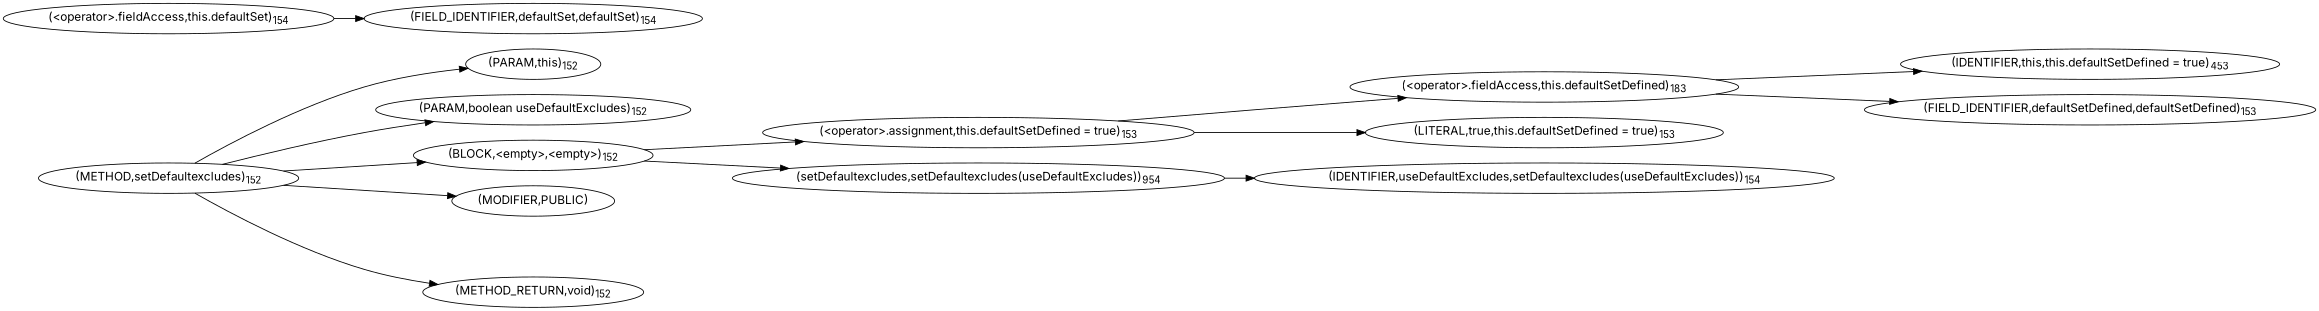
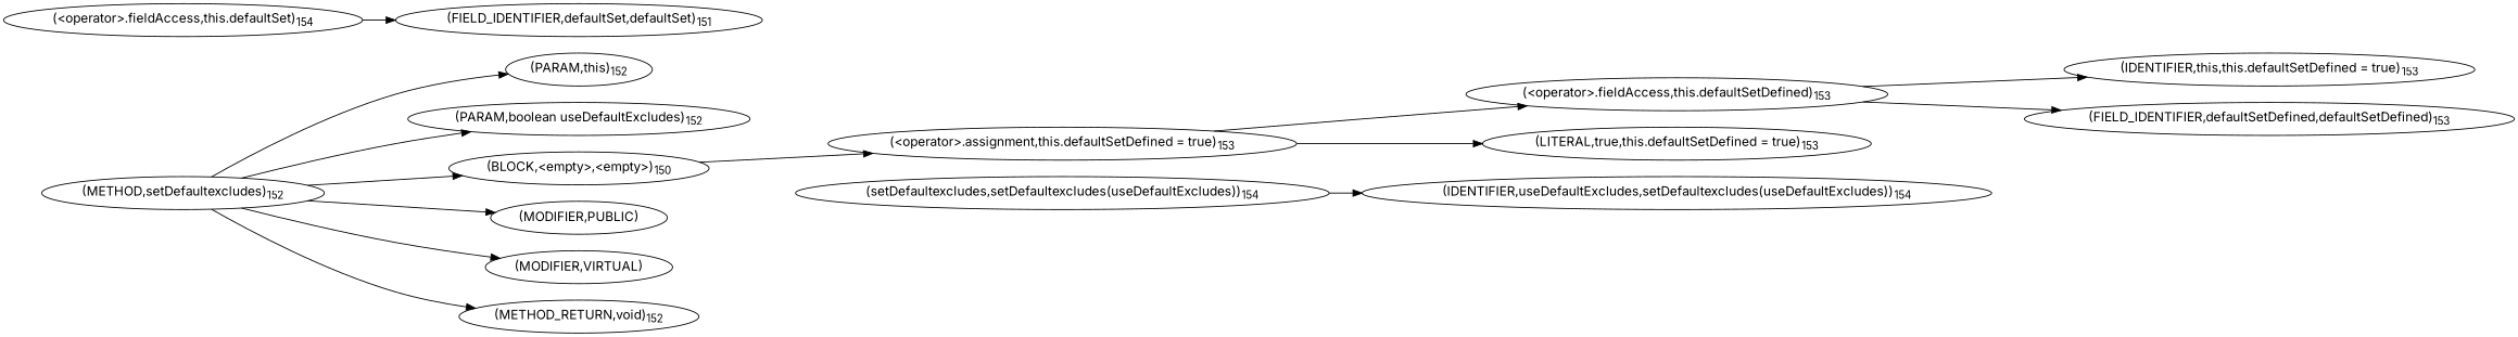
  digraph {
    fontname=Inter
    rankdir=LR
    node [fontname=Inter]
    edge [fontname=Inter]
    n1 [label=<(METHOD,setDefaultexcludes)<SUB>152</SUB>>]
    n2 [label=<(PARAM,this)<SUB>152</SUB>>]
    n3 [label=<(PARAM,boolean useDefaultExcludes)<SUB>152</SUB>>]
-   n4 [label=<(BLOCK,&lt;empty&gt;,&lt;empty&gt;)<SUB>152</SUB>>]
+   n4 [label=<(BLOCK,&lt;empty&gt;,&lt;empty&gt;)<SUB>150</SUB>>]
    n5 [label=<(MODIFIER,PUBLIC)>]
+   n6 [label=<(MODIFIER,VIRTUAL)>]
    n7 [label=<(METHOD_RETURN,void)<SUB>152</SUB>>]
    n8 [label=<(&lt;operator&gt;.assignment,this.defaultSetDefined = true)<SUB>153</SUB>>]
-   n9 [label=<(setDefaultexcludes,setDefaultexcludes(useDefaultExcludes))<SUB>954</SUB>>]
-   n10 [label=<(&lt;operator&gt;.fieldAccess,this.defaultSetDefined)<SUB>183</SUB>>]
+   n9 [label=<(setDefaultexcludes,setDefaultexcludes(useDefaultExcludes))<SUB>154</SUB>>]
+   n10 [label=<(&lt;operator&gt;.fieldAccess,this.defaultSetDefined)<SUB>153</SUB>>]
    n11 [label=<(LITERAL,true,this.defaultSetDefined = true)<SUB>153</SUB>>]
    n12 [label=<(IDENTIFIER,useDefaultExcludes,setDefaultexcludes(useDefaultExcludes))<SUB>154</SUB>>]
-   n13 [label=<(IDENTIFIER,this,this.defaultSetDefined = true)<SUB>453</SUB>>]
+   n13 [label=<(IDENTIFIER,this,this.defaultSetDefined = true)<SUB>153</SUB>>]
    n14 [label=<(FIELD_IDENTIFIER,defaultSetDefined,defaultSetDefined)<SUB>153</SUB>>]
    n15 [label=<(&lt;operator&gt;.fieldAccess,this.defaultSet)<SUB>154</SUB>>]
-   n16 [label=<(FIELD_IDENTIFIER,defaultSet,defaultSet)<SUB>154</SUB>>]
+   n16 [label=<(FIELD_IDENTIFIER,defaultSet,defaultSet)<SUB>151</SUB>>]
    n1 -> n2
    n1 -> n3
    n1 -> n4
    n1 -> n5
+   n1 -> n6
    n1 -> n7
    n4 -> n8
-   n4 -> n9
    n8 -> n10
    n8 -> n11
    n9 -> n12
    n10 -> n13
    n10 -> n14
    n15 -> n16
  }
